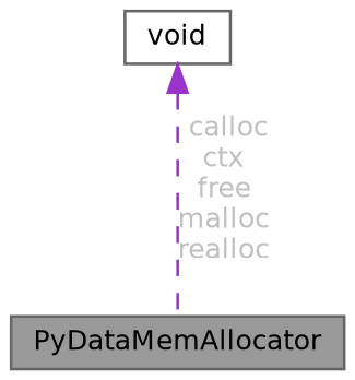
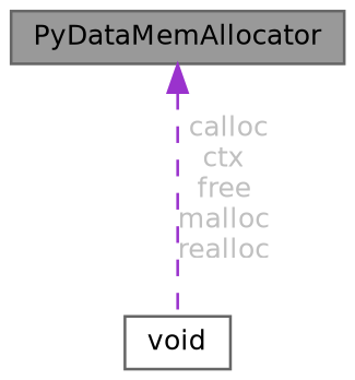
  digraph {
    node [color=gray40 fontname=Helvetica fontsize=10 shape=box style=filled]
    n1 [fillcolor=grey60 fontcolor=black height=0.2 label=PyDataMemAllocator width=0.4]
    n2 [fillcolor=white height=0.2 label=void width=0.4]
-   n2 -> n1 [color=darkorchid3 dir=back fontcolor=grey fontname=Helvetica fontsize=10 label=" calloc\nctx\nfree\nmalloc\nrealloc" labelfontname=Helvetica labelfontsize=10 style=dashed]
+   n1 -> n2 [color=darkorchid3 dir=back fontcolor=grey fontname=Helvetica fontsize=10 label=" calloc\nctx\nfree\nmalloc\nrealloc" labelfontname=Helvetica labelfontsize=10 style=dashed]
  }
